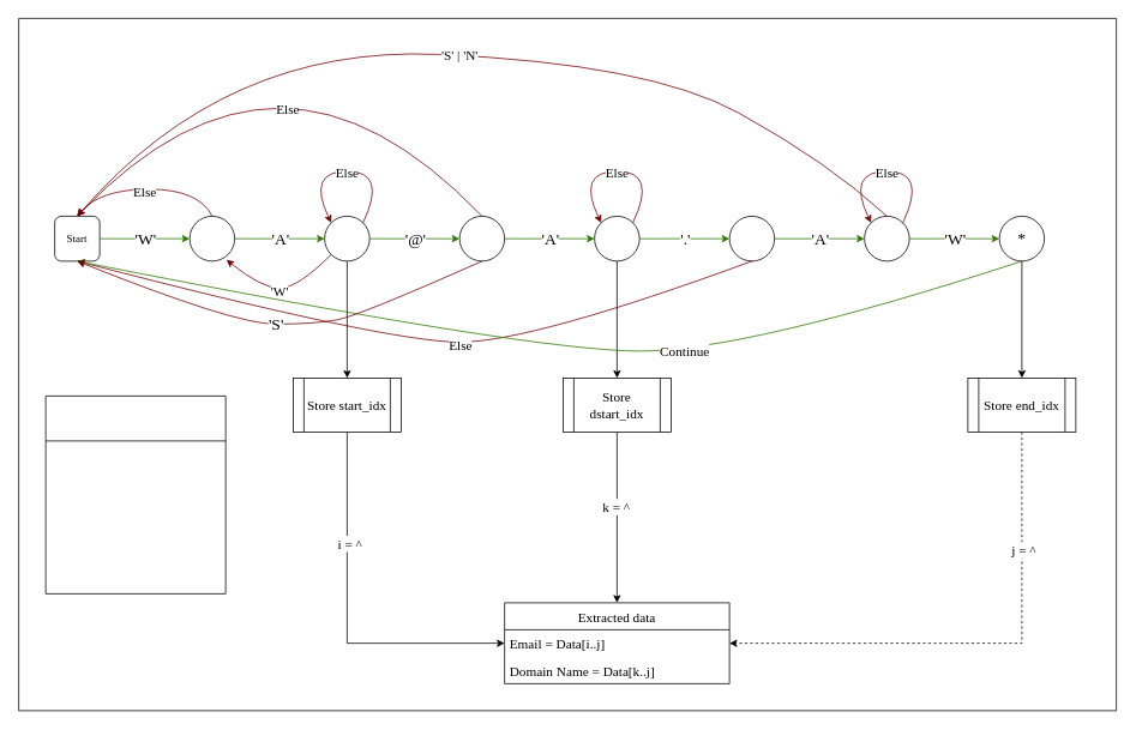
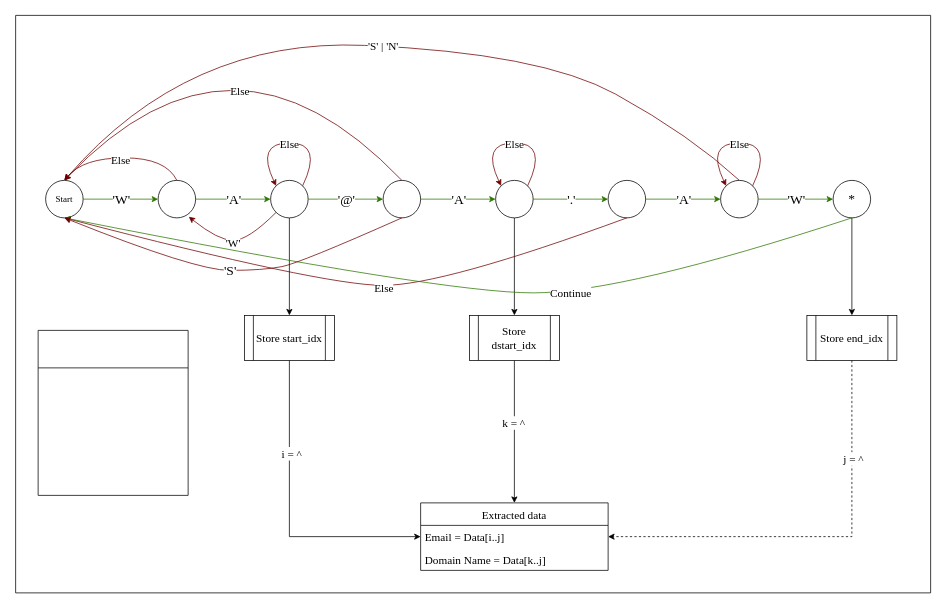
  <mxCell id="0" />
  <mxCell id="1" parent="0" />
- <mxCell id="2" value="&lt;font face=&quot;JetBrains Mono&quot;&gt;Start&lt;/font&gt;" style="whiteSpace=wrap;html=1;aspect=fixed;rounded=1;" parent="1" vertex="1"><mxGeometry x="60" y="240" width="50" height="50" as="geometry" /></mxCell>
+ <mxCell id="2" value="&lt;font face=&quot;JetBrains Mono&quot;&gt;Start&lt;/font&gt;" style="ellipse;whiteSpace=wrap;html=1;aspect=fixed;" parent="1" vertex="1"><mxGeometry x="60" y="240" width="50" height="50" as="geometry" /></mxCell>
  <mxCell id="3" value="" style="ellipse;whiteSpace=wrap;html=1;aspect=fixed;" parent="1" vertex="1"><mxGeometry x="210" y="240" width="50" height="50" as="geometry" /></mxCell>
  <mxCell id="4" style="edgeStyle=orthogonalEdgeStyle;rounded=0;orthogonalLoop=1;jettySize=auto;html=1;fontFamily=JetBrains Mono;fontSize=15;" parent="1" source="5" target="31" edge="1"><mxGeometry relative="1" as="geometry" /></mxCell>
  <mxCell id="5" value="" style="ellipse;whiteSpace=wrap;html=1;aspect=fixed;" parent="1" vertex="1"><mxGeometry x="360" y="240" width="50" height="50" as="geometry" /></mxCell>
  <mxCell id="6" value="" style="ellipse;whiteSpace=wrap;html=1;aspect=fixed;" parent="1" vertex="1"><mxGeometry x="510" y="240" width="50" height="50" as="geometry" /></mxCell>
  <mxCell id="7" style="edgeStyle=orthogonalEdgeStyle;rounded=0;orthogonalLoop=1;jettySize=auto;html=1;entryX=0.5;entryY=0;entryDx=0;entryDy=0;fontFamily=JetBrains Mono;fontSize=15;" parent="1" source="8" target="38" edge="1"><mxGeometry relative="1" as="geometry" /></mxCell>
  <mxCell id="8" value="" style="ellipse;whiteSpace=wrap;html=1;aspect=fixed;" parent="1" vertex="1"><mxGeometry x="660" y="240" width="50" height="50" as="geometry" /></mxCell>
  <mxCell id="9" value="A" style="endArrow=classic;html=1;rounded=0;exitX=1;exitY=0.5;exitDx=0;exitDy=0;fillColor=#60a917;strokeColor=#2D7600;" parent="1" source="2" target="3" edge="1"><mxGeometry relative="1" as="geometry"><mxPoint x="50" y="400" as="sourcePoint" /><mxPoint x="150" y="400" as="targetPoint" /></mxGeometry></mxCell>
  <mxCell id="10" value="&lt;font face=&quot;JetBrains Mono&quot;&gt;'W'&lt;/font&gt;" style="edgeLabel;resizable=0;html=1;align=center;verticalAlign=middle;fontSize=18;" parent="9" connectable="0" vertex="1"><mxGeometry relative="1" as="geometry" /></mxCell>
  <mxCell id="11" value="" style="endArrow=classic;html=1;rounded=0;exitX=1;exitY=0.5;exitDx=0;exitDy=0;entryX=0;entryY=0.5;entryDx=0;entryDy=0;fillColor=#60a917;strokeColor=#2D7600;" parent="1" source="3" target="5" edge="1"><mxGeometry relative="1" as="geometry"><mxPoint x="190" y="319.71" as="sourcePoint" /><mxPoint x="260" y="319.71" as="targetPoint" /></mxGeometry></mxCell>
  <mxCell id="12" value="'A'" style="edgeLabel;resizable=0;html=1;align=center;verticalAlign=middle;fontSize=18;fontFamily=JetBrains Mono;" parent="11" connectable="0" vertex="1"><mxGeometry relative="1" as="geometry" /></mxCell>
  <mxCell id="13" value="" style="endArrow=classic;html=1;rounded=0;exitX=1;exitY=0.5;exitDx=0;exitDy=0;entryX=0;entryY=0.5;entryDx=0;entryDy=0;fillColor=#60a917;strokeColor=#2D7600;" parent="1" source="5" target="6" edge="1"><mxGeometry relative="1" as="geometry"><mxPoint x="190" y="290" as="sourcePoint" /><mxPoint x="300" y="250" as="targetPoint" /></mxGeometry></mxCell>
  <mxCell id="14" value="'@'" style="edgeLabel;resizable=0;html=1;align=center;verticalAlign=middle;fontSize=18;fontFamily=JetBrains Mono;" parent="13" connectable="0" vertex="1"><mxGeometry relative="1" as="geometry" /></mxCell>
  <mxCell id="15" value="" style="endArrow=classic;html=1;rounded=0;exitX=1;exitY=0.5;exitDx=0;exitDy=0;entryX=0;entryY=0.5;entryDx=0;entryDy=0;fillColor=#60a917;strokeColor=#2D7600;" parent="1" source="6" target="8" edge="1"><mxGeometry relative="1" as="geometry"><mxPoint x="370" y="290" as="sourcePoint" /><mxPoint x="460" y="240" as="targetPoint" /></mxGeometry></mxCell>
  <mxCell id="16" value="'A'" style="edgeLabel;resizable=0;html=1;align=center;verticalAlign=middle;fontSize=18;fontFamily=JetBrains Mono;" parent="15" connectable="0" vertex="1"><mxGeometry relative="1" as="geometry" /></mxCell>
  <mxCell id="17" value="" style="ellipse;whiteSpace=wrap;html=1;aspect=fixed;" parent="1" vertex="1"><mxGeometry x="810" y="240" width="50" height="50" as="geometry" /></mxCell>
  <mxCell id="18" value="" style="endArrow=classic;html=1;rounded=0;exitX=1;exitY=0.5;exitDx=0;exitDy=0;entryX=0;entryY=0.5;entryDx=0;entryDy=0;fillColor=#60a917;strokeColor=#2D7600;" parent="1" source="8" target="17" edge="1"><mxGeometry relative="1" as="geometry"><mxPoint x="540" y="240" as="sourcePoint" /><mxPoint x="620" y="250" as="targetPoint" /></mxGeometry></mxCell>
  <mxCell id="19" value="'.'" style="edgeLabel;resizable=0;html=1;align=center;verticalAlign=middle;fontSize=18;fontFamily=JetBrains Mono;" parent="18" connectable="0" vertex="1"><mxGeometry relative="1" as="geometry" /></mxCell>
  <mxCell id="20" value="" style="ellipse;whiteSpace=wrap;html=1;aspect=fixed;" parent="1" vertex="1"><mxGeometry x="960" y="240" width="50" height="50" as="geometry" /></mxCell>
  <mxCell id="21" value="" style="endArrow=classic;html=1;rounded=0;exitX=1;exitY=0.5;exitDx=0;exitDy=0;entryX=0;entryY=0.5;entryDx=0;entryDy=0;fillColor=#60a917;strokeColor=#2D7600;" parent="1" source="17" target="20" edge="1"><mxGeometry relative="1" as="geometry"><mxPoint x="700" y="250" as="sourcePoint" /><mxPoint x="800" y="250" as="targetPoint" /></mxGeometry></mxCell>
  <mxCell id="22" value="'A'" style="edgeLabel;resizable=0;html=1;align=center;verticalAlign=middle;fontSize=18;fontFamily=JetBrains Mono;" parent="21" connectable="0" vertex="1"><mxGeometry relative="1" as="geometry" /></mxCell>
  <mxCell id="23" style="edgeStyle=orthogonalEdgeStyle;rounded=0;orthogonalLoop=1;jettySize=auto;html=1;entryX=0.5;entryY=0;entryDx=0;entryDy=0;fontFamily=JetBrains Mono;fontSize=15;" parent="1" source="24" target="41" edge="1"><mxGeometry relative="1" as="geometry" /></mxCell>
  <mxCell id="24" value="&lt;font face=&quot;JetBrains Mono&quot; style=&quot;font-size: 18px;&quot;&gt;*&lt;/font&gt;" style="ellipse;whiteSpace=wrap;html=1;aspect=fixed;align=center;" parent="1" vertex="1"><mxGeometry x="1110" y="240" width="50" height="50" as="geometry" /></mxCell>
  <mxCell id="25" value="" style="endArrow=classic;html=1;rounded=0;exitX=1;exitY=0.5;exitDx=0;exitDy=0;fillColor=#60a917;strokeColor=#2D7600;" parent="1" source="20" target="24" edge="1"><mxGeometry relative="1" as="geometry"><mxPoint x="880" y="250" as="sourcePoint" /><mxPoint x="950" y="250" as="targetPoint" /></mxGeometry></mxCell>
  <mxCell id="26" value="'W'" style="edgeLabel;resizable=0;html=1;align=center;verticalAlign=middle;fontSize=18;fontFamily=JetBrains Mono;" parent="25" connectable="0" vertex="1"><mxGeometry relative="1" as="geometry" /></mxCell>
  <mxCell id="27" value="" style="curved=1;endArrow=classic;html=1;rounded=0;fontSize=18;exitX=0.5;exitY=0;exitDx=0;exitDy=0;entryX=0.5;entryY=0;entryDx=0;entryDy=0;fillColor=#a20025;strokeColor=#6F0000;" parent="1" source="3" target="2" edge="1"><mxGeometry width="50" height="50" relative="1" as="geometry"><mxPoint x="110" y="220" as="sourcePoint" /><mxPoint x="160" y="170" as="targetPoint" /><Array as="points"><mxPoint x="220" y="210" /><mxPoint x="110" y="210" /></Array></mxGeometry></mxCell>
  <mxCell id="28" value="Else" style="edgeLabel;html=1;align=center;verticalAlign=middle;resizable=0;points=[];fontSize=15;fontFamily=JetBrains Mono;" parent="27" vertex="1" connectable="0"><mxGeometry x="-0.095" y="1" relative="1" as="geometry"><mxPoint x="-11" as="offset" /></mxGeometry></mxCell>
  <mxCell id="29" style="edgeStyle=orthogonalEdgeStyle;rounded=0;orthogonalLoop=1;jettySize=auto;html=1;entryX=0;entryY=0.5;entryDx=0;entryDy=0;fontFamily=JetBrains Mono;fontSize=15;" parent="1" source="31" target="53" edge="1"><mxGeometry relative="1" as="geometry" /></mxCell>
  <mxCell id="30" value="i = ^" style="edgeLabel;html=1;align=center;verticalAlign=middle;resizable=0;points=[];fontSize=15;fontFamily=JetBrains Mono;" parent="29" vertex="1" connectable="0"><mxGeometry x="-0.399" y="2" relative="1" as="geometry"><mxPoint as="offset" /></mxGeometry></mxCell>
  <mxCell id="31" value="Store start_idx" style="shape=process;whiteSpace=wrap;html=1;backgroundOutline=1;fontFamily=JetBrains Mono;fontSize=15;" parent="1" vertex="1"><mxGeometry x="325" y="420" width="120" height="60" as="geometry" /></mxCell>
  <mxCell id="32" value="" style="curved=1;endArrow=classic;html=1;rounded=0;fontFamily=JetBrains Mono;fontSize=15;exitX=1;exitY=0;exitDx=0;exitDy=0;entryX=0;entryY=0;entryDx=0;entryDy=0;fillColor=#a20025;strokeColor=#6F0000;" parent="1" source="5" target="5" edge="1"><mxGeometry width="50" height="50" relative="1" as="geometry"><mxPoint x="380" y="210" as="sourcePoint" /><mxPoint x="430" y="160" as="targetPoint" /><Array as="points"><mxPoint x="430" y="190" /><mxPoint x="340" y="190" /></Array></mxGeometry></mxCell>
  <mxCell id="33" value="Else" style="edgeLabel;html=1;align=center;verticalAlign=middle;resizable=0;points=[];fontSize=15;fontFamily=JetBrains Mono;" parent="32" vertex="1" connectable="0"><mxGeometry x="-0.045" y="3" relative="1" as="geometry"><mxPoint x="-5" y="-3" as="offset" /></mxGeometry></mxCell>
  <mxCell id="34" value="" style="curved=1;endArrow=classic;html=1;rounded=0;fontFamily=JetBrains Mono;fontSize=15;entryX=0.818;entryY=0.97;entryDx=0;entryDy=0;exitX=0;exitY=1;exitDx=0;exitDy=0;fillColor=#a20025;strokeColor=#6F0000;entryPerimeter=0;" parent="1" source="5" target="3" edge="1"><mxGeometry width="50" height="50" relative="1" as="geometry"><mxPoint x="240" y="370" as="sourcePoint" /><mxPoint x="290" y="320" as="targetPoint" /><Array as="points"><mxPoint x="330" y="320" /><mxPoint x="290" y="320" /></Array></mxGeometry></mxCell>
  <mxCell id="35" value="'W'" style="edgeLabel;html=1;align=center;verticalAlign=middle;resizable=0;points=[];fontSize=15;fontFamily=JetBrains Mono;" parent="34" vertex="1" connectable="0"><mxGeometry x="-0.092" y="2" relative="1" as="geometry"><mxPoint x="-8" as="offset" /></mxGeometry></mxCell>
  <mxCell id="36" style="edgeStyle=orthogonalEdgeStyle;rounded=0;orthogonalLoop=1;jettySize=auto;html=1;entryX=0.5;entryY=0;entryDx=0;entryDy=0;fontFamily=JetBrains Mono;fontSize=15;" parent="1" source="38" target="52" edge="1"><mxGeometry relative="1" as="geometry" /></mxCell>
  <mxCell id="37" value="k = ^" style="edgeLabel;html=1;align=center;verticalAlign=middle;resizable=0;points=[];fontSize=15;fontFamily=JetBrains Mono;" parent="36" vertex="1" connectable="0"><mxGeometry x="-0.139" y="-2" relative="1" as="geometry"><mxPoint as="offset" /></mxGeometry></mxCell>
  <mxCell id="38" value="Store dstart_idx" style="shape=process;whiteSpace=wrap;html=1;backgroundOutline=1;fontFamily=JetBrains Mono;fontSize=15;" parent="1" vertex="1"><mxGeometry x="625" y="420" width="120" height="60" as="geometry" /></mxCell>
  <mxCell id="39" style="edgeStyle=orthogonalEdgeStyle;rounded=0;orthogonalLoop=1;jettySize=auto;html=1;entryX=1;entryY=0.5;entryDx=0;entryDy=0;fontFamily=JetBrains Mono;fontSize=15;dashed=1;" parent="1" source="41" target="53" edge="1"><mxGeometry relative="1" as="geometry" /></mxCell>
  <mxCell id="40" value="j = ^" style="edgeLabel;html=1;align=center;verticalAlign=middle;resizable=0;points=[];fontSize=15;fontFamily=JetBrains Mono;" parent="39" vertex="1" connectable="0"><mxGeometry x="-0.534" y="1" relative="1" as="geometry"><mxPoint as="offset" /></mxGeometry></mxCell>
  <mxCell id="41" value="Store end_idx" style="shape=process;whiteSpace=wrap;html=1;backgroundOutline=1;fontFamily=JetBrains Mono;fontSize=15;" parent="1" vertex="1"><mxGeometry x="1075" y="420" width="120" height="60" as="geometry" /></mxCell>
  <mxCell id="42" value="" style="curved=1;endArrow=classic;html=1;rounded=0;fontFamily=JetBrains Mono;fontSize=15;exitX=0.5;exitY=0;exitDx=0;exitDy=0;entryX=0.5;entryY=0;entryDx=0;entryDy=0;fillColor=#a20025;strokeColor=#6F0000;" parent="1" source="6" target="2" edge="1"><mxGeometry width="50" height="50" relative="1" as="geometry"><mxPoint x="500" as="sourcePoint" y="190" /><mxPoint x="550" y="140" as="targetPoint" /><Array as="points"><mxPoint x="420" y="120" /><mxPoint x="200" y="120" /></Array></mxGeometry></mxCell>
  <mxCell id="43" value="Else" style="edgeLabel;html=1;align=center;verticalAlign=middle;resizable=0;points=[];fontSize=15;fontFamily=JetBrains Mono;" parent="42" vertex="1" connectable="0"><mxGeometry x="-0.028" relative="1" as="geometry"><mxPoint as="offset" /></mxGeometry></mxCell>
  <mxCell id="44" value="" style="curved=1;endArrow=classic;html=1;rounded=0;fontFamily=JetBrains Mono;fontSize=15;exitX=1;exitY=0;exitDx=0;exitDy=0;entryX=0;entryY=0;entryDx=0;entryDy=0;fillColor=#a20025;strokeColor=#6F0000;" parent="1" source="8" target="8" edge="1"><mxGeometry width="50" height="50" relative="1" as="geometry"><mxPoint x="702.678" y="247.322" as="sourcePoint" /><mxPoint x="667.322" y="247.322" as="targetPoint" /><Array as="points"><mxPoint x="730" y="190" /><mxPoint x="640" y="190" /></Array></mxGeometry></mxCell>
  <mxCell id="45" value="Else" style="edgeLabel;html=1;align=center;verticalAlign=middle;resizable=0;points=[];fontSize=15;fontFamily=JetBrains Mono;" parent="44" vertex="1" connectable="0"><mxGeometry x="-0.045" y="3" relative="1" as="geometry"><mxPoint x="-5" y="-3" as="offset" /></mxGeometry></mxCell>
  <mxCell id="46" value="" style="curved=1;endArrow=classic;html=1;rounded=0;fontFamily=JetBrains Mono;fontSize=15;exitX=0.5;exitY=1;exitDx=0;exitDy=0;entryX=0.5;entryY=1;entryDx=0;entryDy=0;fillColor=#a20025;strokeColor=#6F0000;" parent="1" source="17" target="2" edge="1"><mxGeometry width="50" height="50" relative="1" as="geometry"><mxPoint x="770" y="390" as="sourcePoint" /><mxPoint x="820" y="340" as="targetPoint" /><Array as="points"><mxPoint x="590" y="380" /><mxPoint x="430" y="380" /></Array></mxGeometry></mxCell>
  <mxCell id="47" value="Else" style="edgeLabel;html=1;align=center;verticalAlign=middle;resizable=0;points=[];fontSize=15;fontFamily=JetBrains Mono;" parent="46" vertex="1" connectable="0"><mxGeometry x="-0.092" y="2" relative="1" as="geometry"><mxPoint x="12" as="offset" /></mxGeometry></mxCell>
  <mxCell id="48" value="" style="curved=1;endArrow=classic;html=1;rounded=0;fontFamily=JetBrains Mono;fontSize=15;exitX=0.5;exitY=0;exitDx=0;exitDy=0;entryX=0.5;entryY=0;entryDx=0;entryDy=0;fillColor=#a20025;strokeColor=#6F0000;" parent="1" source="20" target="2" edge="1"><mxGeometry width="50" height="50" relative="1" as="geometry"><mxPoint x="890" y="210" as="sourcePoint" /><mxPoint x="940" y="160" as="targetPoint" /><Array as="points"><mxPoint x="920" y="180" /><mxPoint x="720" y="70" /><mxPoint x="250" y="50" /></Array></mxGeometry></mxCell>
  <mxCell id="49" value="'S' | 'N'" style="edgeLabel;html=1;align=center;verticalAlign=middle;resizable=0;points=[];fontSize=15;fontFamily=JetBrains Mono;" parent="48" vertex="1" connectable="0"><mxGeometry x="-0.205" y="2" relative="1" as="geometry"><mxPoint x="-114" y="-8" as="offset" /></mxGeometry></mxCell>
  <mxCell id="50" value="" style="curved=1;endArrow=classic;html=1;rounded=0;fontFamily=JetBrains Mono;fontSize=15;exitX=0.5;exitY=1;exitDx=0;exitDy=0;entryX=0.5;entryY=1;entryDx=0;entryDy=0;fillColor=#60a917;strokeColor=#2D7600;" parent="1" source="24" target="2" edge="1"><mxGeometry width="50" height="50" relative="1" as="geometry"><mxPoint x="1150" y="150" as="sourcePoint" /><mxPoint x="1200" y="100" as="targetPoint" /><Array as="points"><mxPoint x="830" y="390" /><mxPoint x="590" y="390" /></Array></mxGeometry></mxCell>
  <mxCell id="51" value="Continue" style="edgeLabel;html=1;align=center;verticalAlign=middle;resizable=0;points=[];fontSize=15;fontFamily=JetBrains Mono;" parent="50" vertex="1" connectable="0"><mxGeometry x="-0.203" y="-1" relative="1" as="geometry"><mxPoint x="38" as="offset" /></mxGeometry></mxCell>
  <mxCell id="52" value="Extracted data" style="swimlane;fontStyle=0;childLayout=stackLayout;horizontal=1;startSize=30;horizontalStack=0;resizeParent=1;resizeParentMax=0;resizeLast=0;collapsible=1;marginBottom=0;fontFamily=JetBrains Mono;fontSize=15;" parent="1" vertex="1"><mxGeometry x="560" y="670" width="250" height="90" as="geometry" /></mxCell>
  <mxCell id="53" value="Email = Data[i..j]" style="text;strokeColor=none;fillColor=none;align=left;verticalAlign=middle;spacingLeft=4;spacingRight=4;overflow=hidden;points=[[0,0.5],[1,0.5]];portConstraint=eastwest;rotatable=0;fontFamily=JetBrains Mono;fontSize=15;" parent="52" vertex="1"><mxGeometry y="30" width="250" height="30" as="geometry" /></mxCell>
  <mxCell id="54" value="Domain Name = Data[k..j]" style="text;strokeColor=none;fillColor=none;align=left;verticalAlign=middle;spacingLeft=4;spacingRight=4;overflow=hidden;points=[[0,0.5],[1,0.5]];portConstraint=eastwest;rotatable=0;fontFamily=JetBrains Mono;fontSize=15;" parent="52" vertex="1"><mxGeometry y="60" width="250" height="30" as="geometry" /></mxCell>
  <mxCell id="55" value="" style="curved=1;endArrow=classic;html=1;rounded=0;fontFamily=JetBrains Mono;fontSize=15;exitX=1;exitY=0;exitDx=0;exitDy=0;entryX=0;entryY=0;entryDx=0;entryDy=0;fillColor=#a20025;strokeColor=#6F0000;" parent="1" source="20" target="20" edge="1"><mxGeometry width="50" height="50" relative="1" as="geometry"><mxPoint x="1002.678" y="247.322" as="sourcePoint" /><mxPoint x="967.322" y="247.322" as="targetPoint" /><Array as="points"><mxPoint x="1030" y="190" /><mxPoint x="940" y="190" /></Array></mxGeometry></mxCell>
  <mxCell id="56" value="Else" style="edgeLabel;html=1;align=center;verticalAlign=middle;resizable=0;points=[];fontSize=15;fontFamily=JetBrains Mono;" parent="55" vertex="1" connectable="0"><mxGeometry x="-0.045" y="3" relative="1" as="geometry"><mxPoint x="-5" y="-3" as="offset" /></mxGeometry></mxCell>
  <mxCell id="57" value="Pattern matching data&#10;of variable length" style="swimlane;fontFamily=JetBrains Mono;fontSize=15;fontColor=#FFFFFF;startSize=50;" parent="1" vertex="1"><mxGeometry x="50" y="440" width="200" height="220" as="geometry" /></mxCell>
  <mxCell id="58" value="Solves the problem of pattern matching data that may be of a varaible length, for example an email can have a varialbe user name as well as a variable domain name" style="text;html=1;strokeColor=none;fillColor=none;align=center;verticalAlign=middle;whiteSpace=wrap;rounded=0;fontFamily=JetBrains Mono;fontSize=15;fontColor=#FFFFFF;" parent="57" vertex="1"><mxGeometry y="50" width="200" height="170" as="geometry" /></mxCell>
  <mxCell id="59" value="" style="curved=1;endArrow=classic;html=1;rounded=0;exitX=0.5;exitY=1;exitDx=0;exitDy=0;entryX=0.5;entryY=1;entryDx=0;entryDy=0;fillColor=#a20025;strokeColor=#6F0000;" edge="1" parent="1" source="6" target="2"><mxGeometry width="50" height="50" relative="1" as="geometry"><mxPoint x="260" y="410" as="sourcePoint" /><mxPoint x="310" y="360" as="targetPoint" /><Array as="points"><mxPoint x="400" y="350" /><mxPoint x="350" y="360" /><mxPoint x="260" y="360" /></Array></mxGeometry></mxCell>
  <mxCell id="60" value="'S'" style="edgeLabel;html=1;align=center;verticalAlign=middle;resizable=0;points=[];fontFamily=JetBrains Mono;fontSize=18;" vertex="1" connectable="0" parent="59"><mxGeometry x="0.019" y="-1" relative="1" as="geometry"><mxPoint as="offset" /></mxGeometry></mxCell>
  <mxCell id="61" value="" style="swimlane;startSize=0;fontFamily=JetBrains Mono;fontSize=18;" vertex="1" parent="1"><mxGeometry x="20" y="20" width="1220" height="770" as="geometry" /></mxCell>
